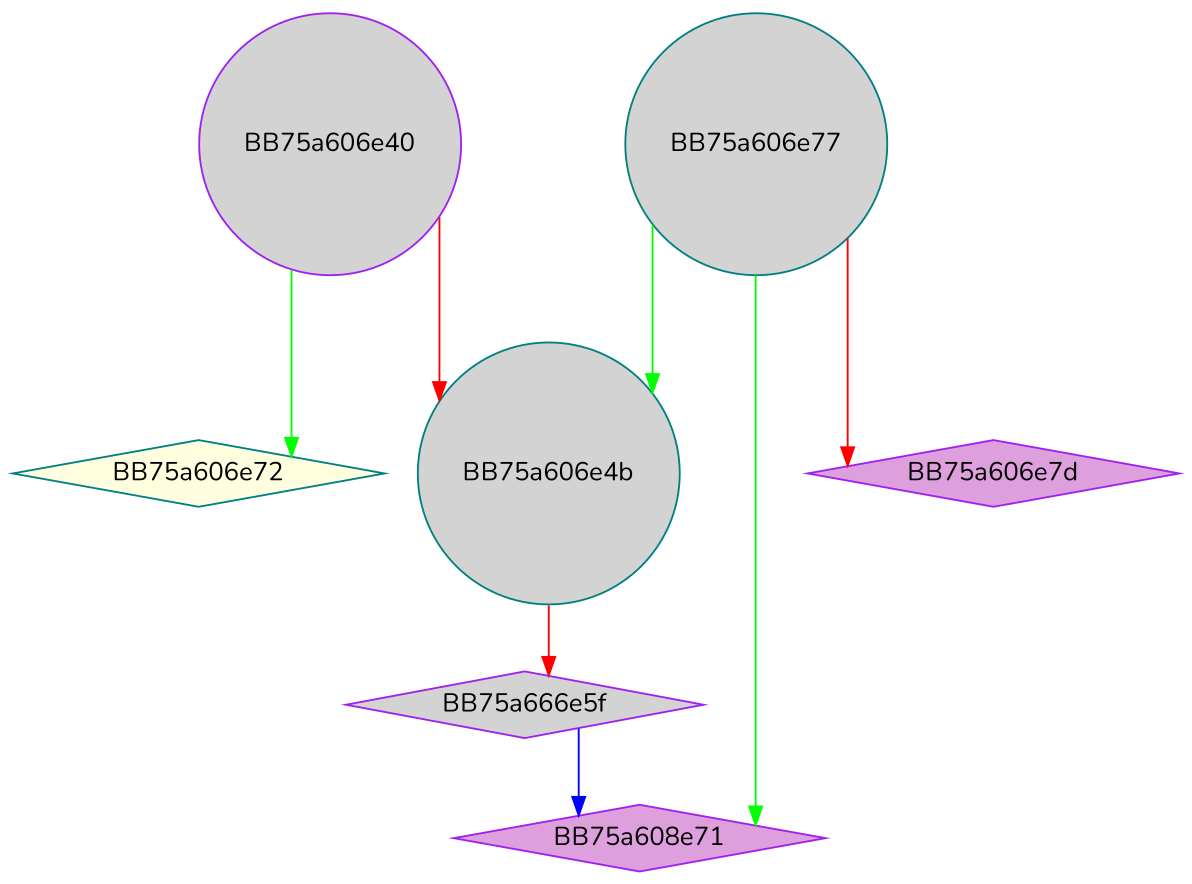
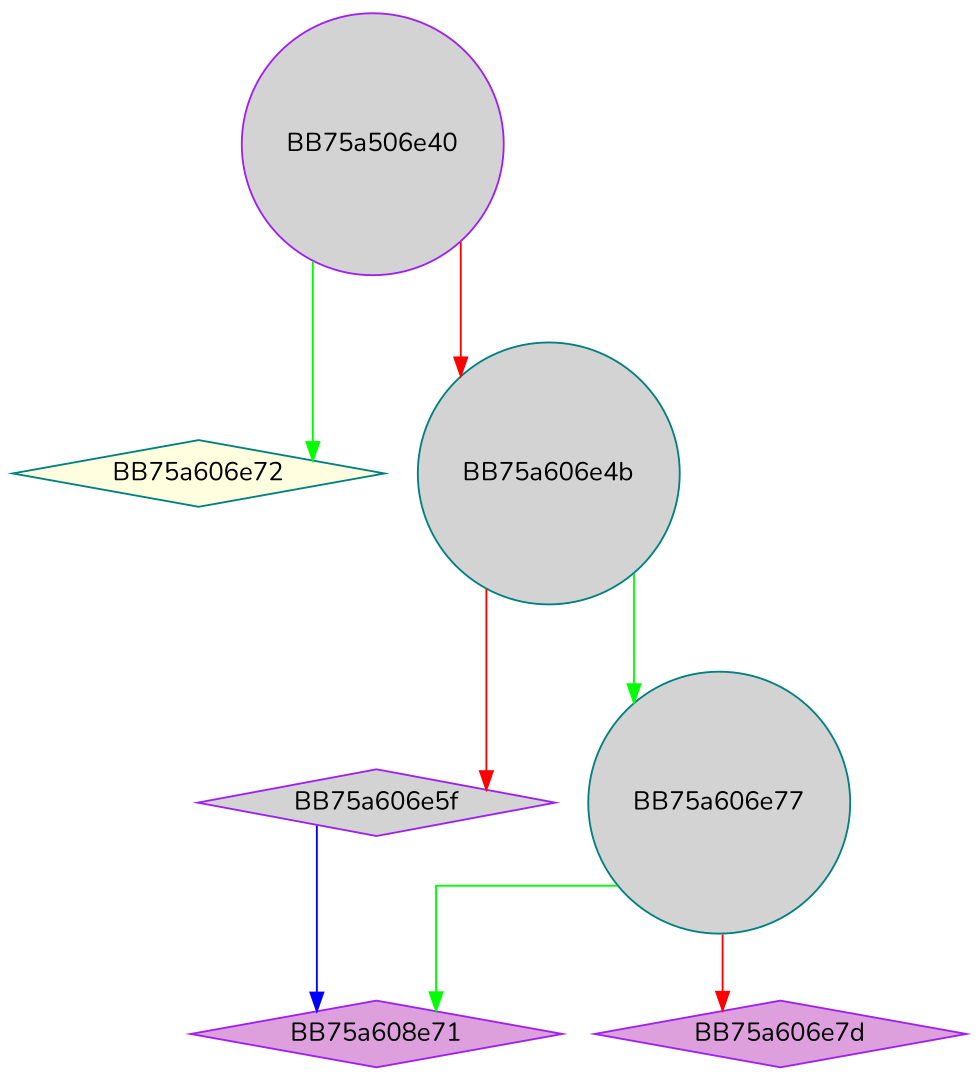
  digraph {
    fontname=Nunito
    splines=ortho
    node [color=purple fillcolor=lightgrey fontname=Nunito shape=diamond style=filled]
    edge [color=green fontname=Nunito]
-   BB75a606e40 [shape=circle]
+   BB75a606e40 [shape=circle label=BB75a506e40]
    BB75a606e72 [color=teal fillcolor=lightyellow]
    BB75a606e4b [color=teal shape=circle]
    BB75a606e77 [color=teal shape=circle]
-   BB75a606e5f [label=BB75a666e5f]
+   BB75a606e5f
    n6 [fillcolor=plum label=BB75a608e71]
    BB75a606e7d [fillcolor=plum]
    BB75a606e40 -> BB75a606e72
    BB75a606e40 -> BB75a606e4b [color=red]
-   BB75a606e77 -> BB75a606e4b
+   BB75a606e4b -> BB75a606e77
    BB75a606e4b -> BB75a606e5f [color=red]
    BB75a606e77 -> n6
    BB75a606e77 -> BB75a606e7d [color=red]
    BB75a606e5f -> n6 [color=blue]
  }
